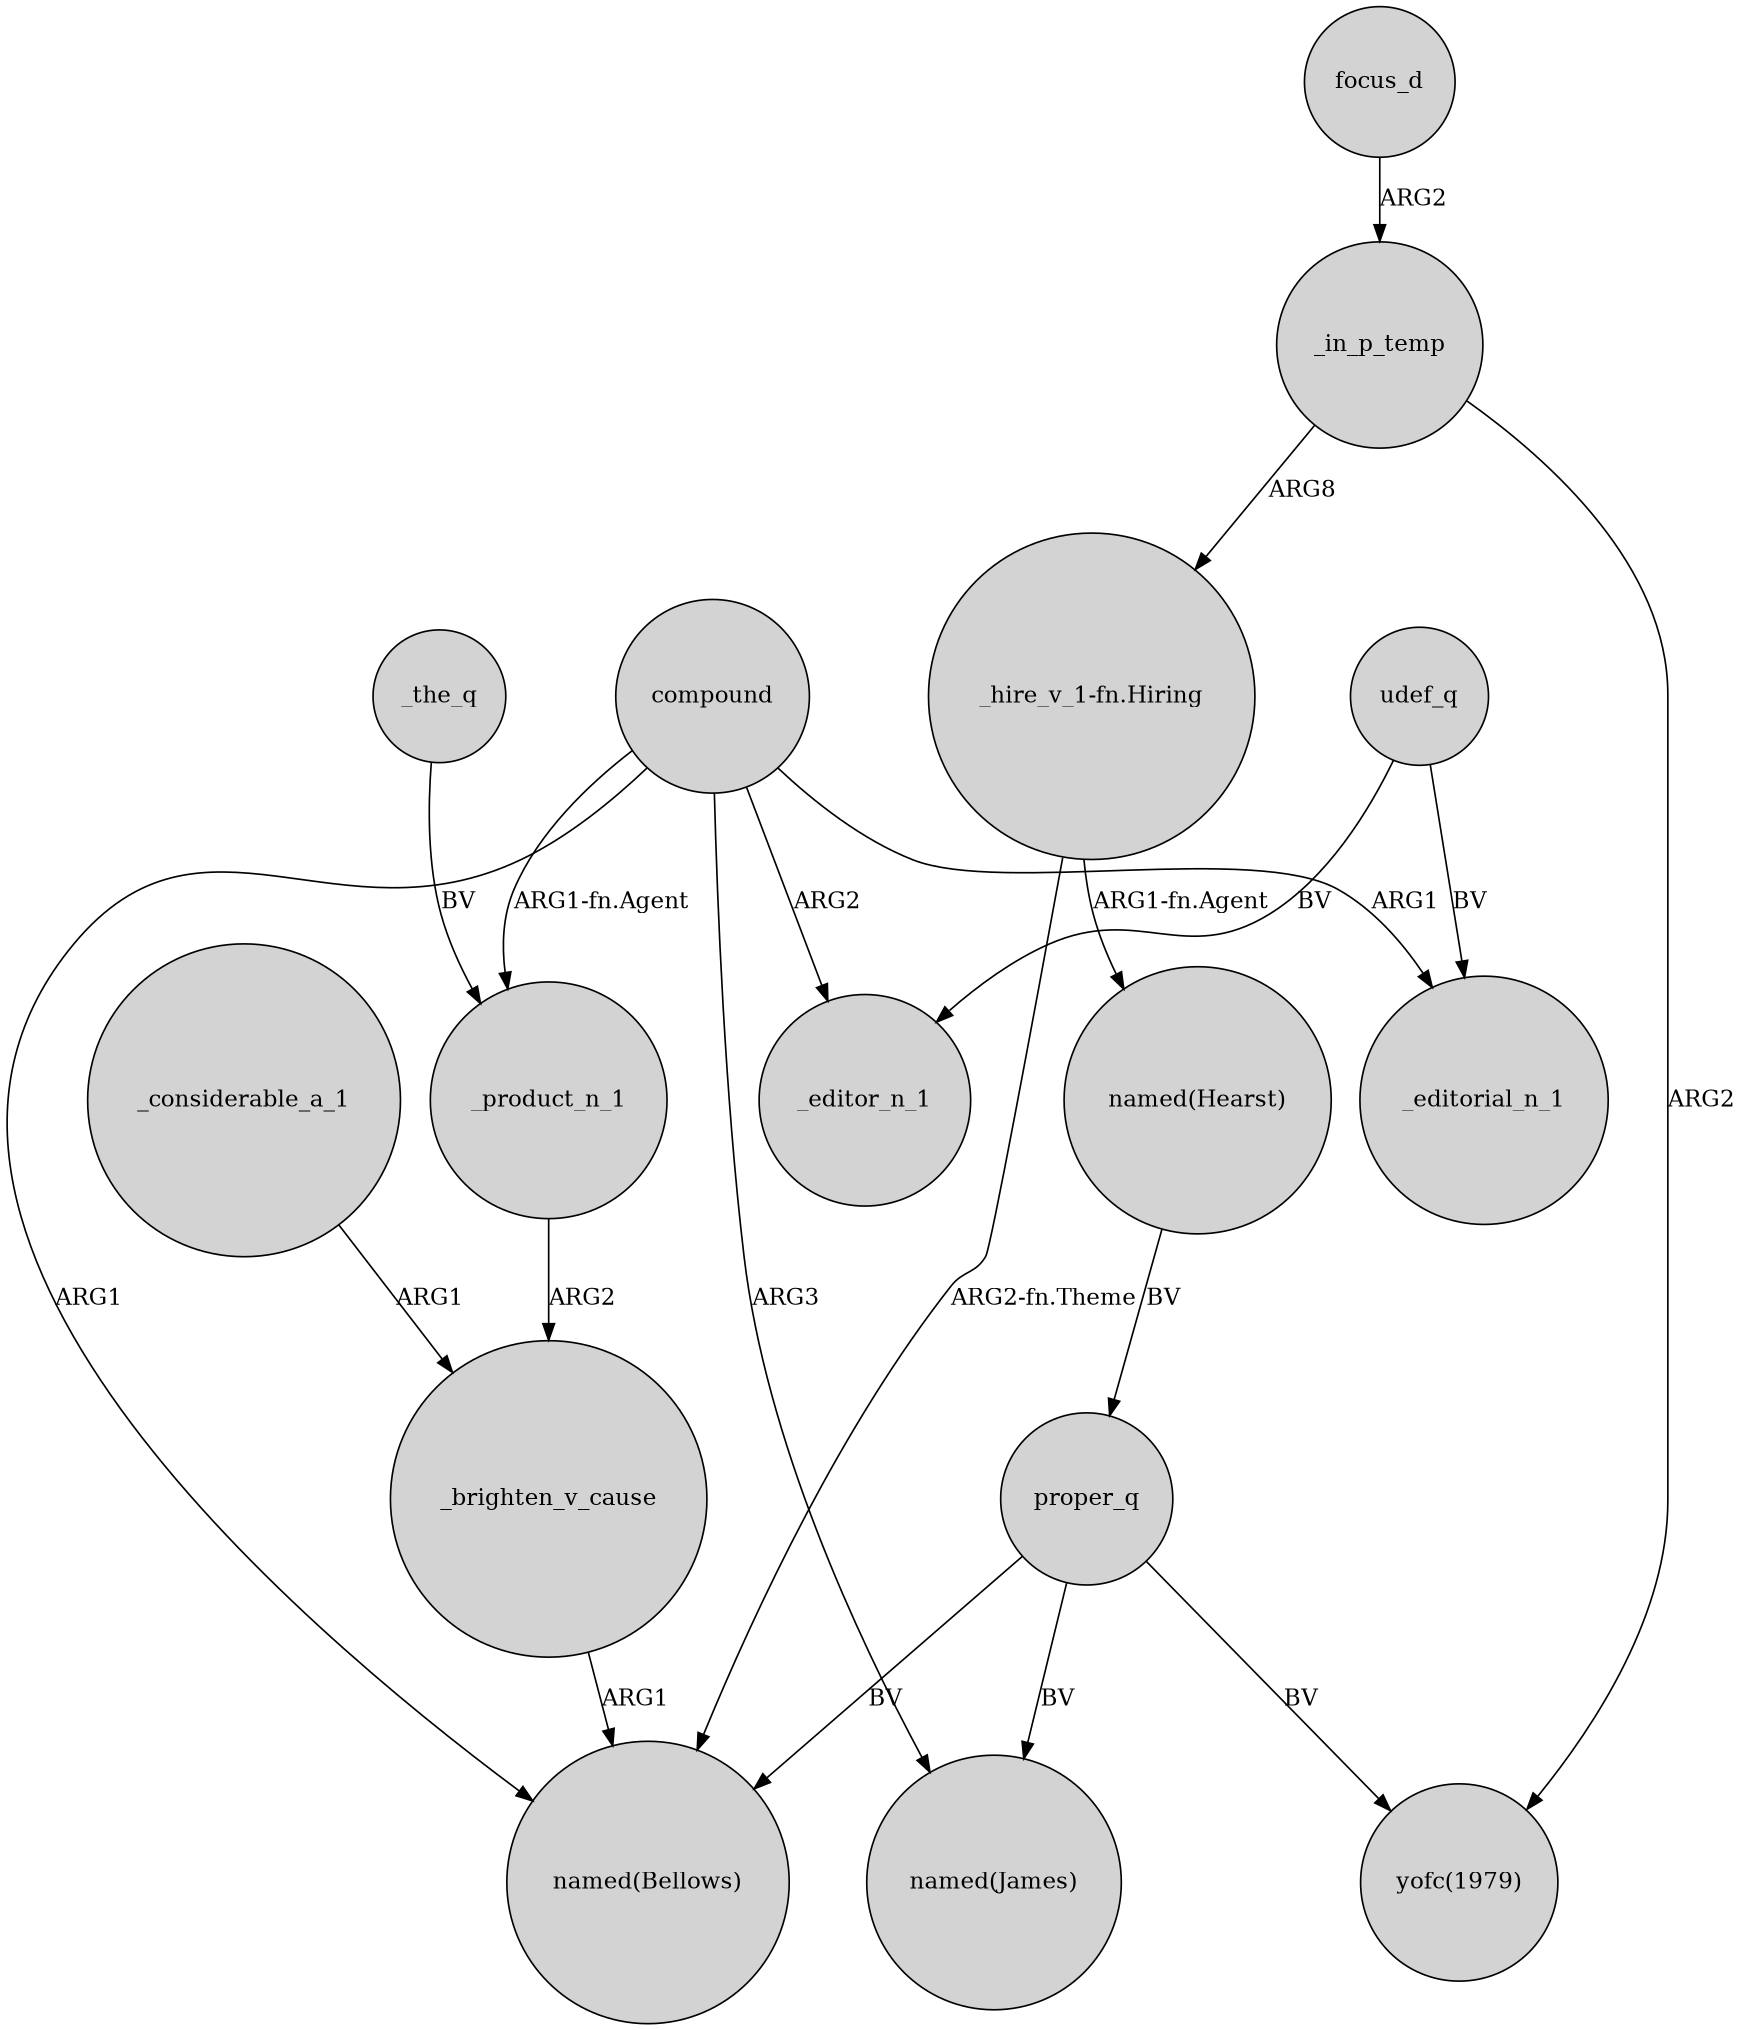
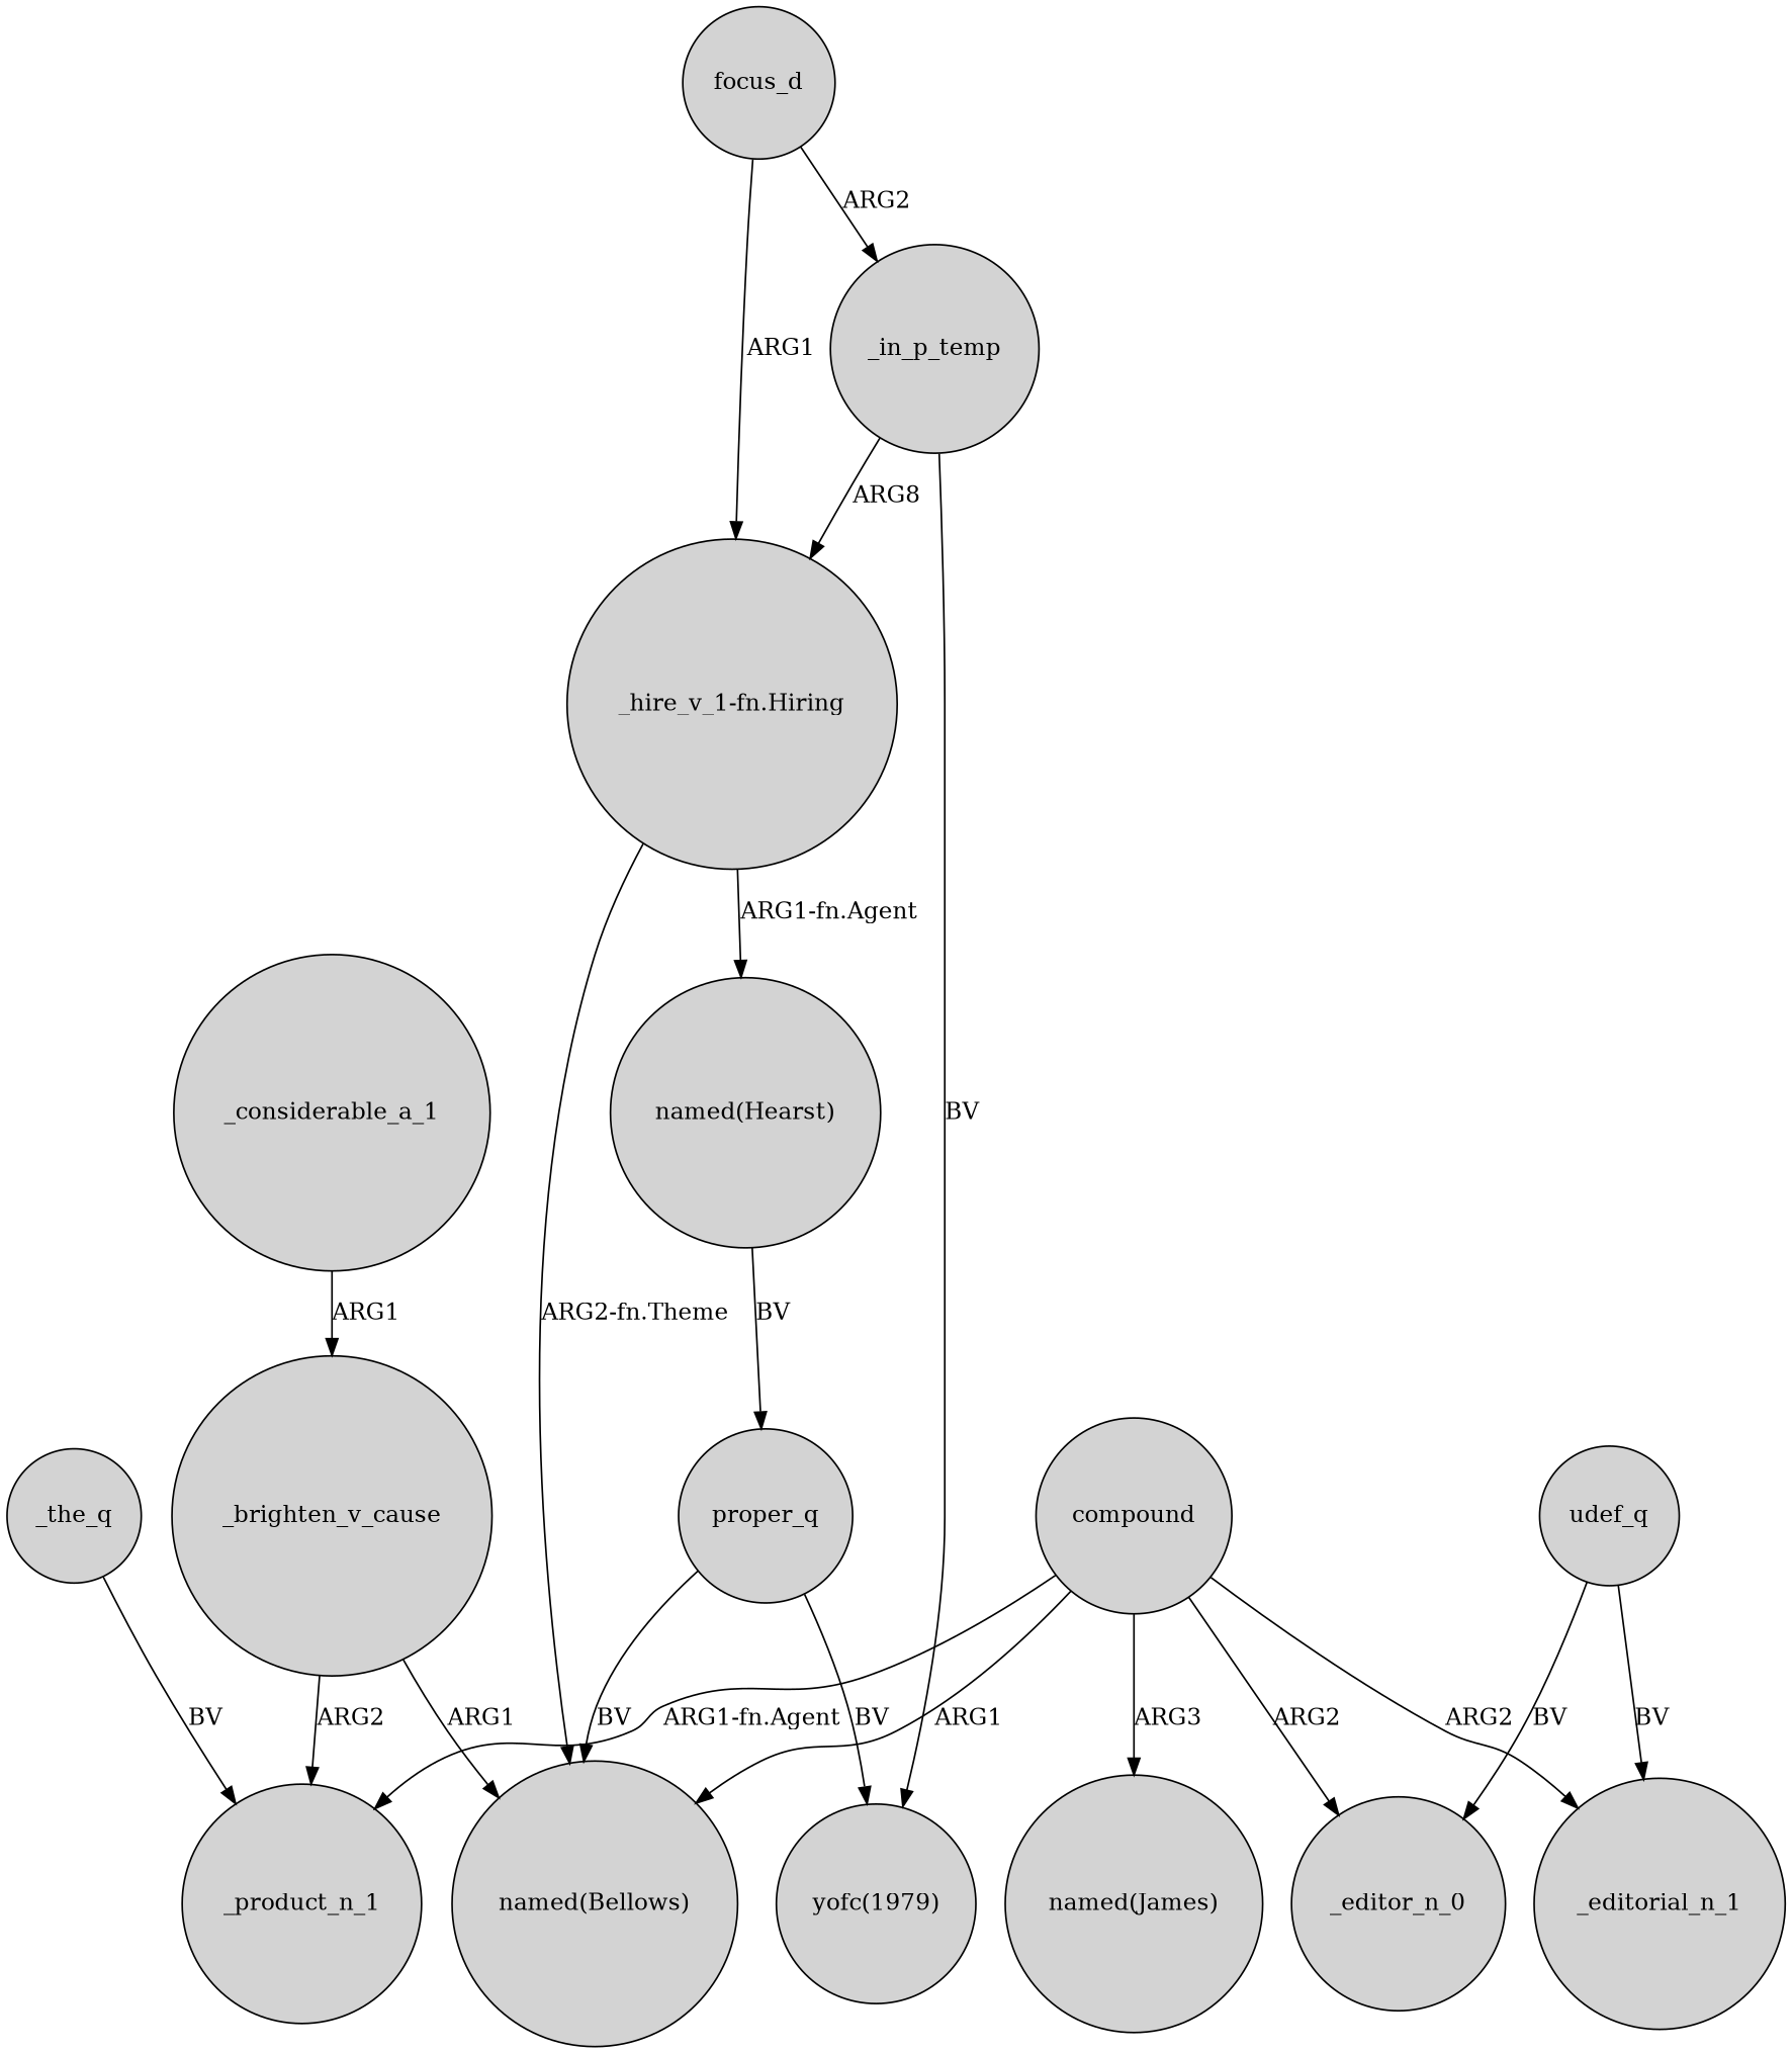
  digraph {
    node [shape=circle style=filled]
    compound
    _product_n_1
    _editorial_n_1
    "named(James)"
-   _editor_n_1
+   _editor_n_1 [label=_editor_n_0]
    "named(Bellows)"
    focus_d
    _in_p_temp
    "_hire_v_1-fn.Hiring"
    "yofc(1979)"
    "named(Hearst)"
    udef_q
    proper_q
    _considerable_a_1
    _brighten_v_cause
    _the_q
    compound -> _product_n_1 [label="ARG1-fn.Agent"]
-   compound -> _editorial_n_1 [label=ARG1]
+   compound -> _editorial_n_1 [label=ARG2]
    compound -> "named(James)" [label=ARG3]
    compound -> _editor_n_1 [label=ARG2]
    compound -> "named(Bellows)" [label=ARG1]
    focus_d -> _in_p_temp [label=ARG2]
+   focus_d -> "_hire_v_1-fn.Hiring" [label=ARG1]
    _in_p_temp -> "_hire_v_1-fn.Hiring" [label=ARG8]
-   _in_p_temp -> "yofc(1979)" [label=ARG2]
+   _in_p_temp -> "yofc(1979)" [label=BV]
    "_hire_v_1-fn.Hiring" -> "named(Bellows)" [label="ARG2-fn.Theme"]
    "_hire_v_1-fn.Hiring" -> "named(Hearst)" [label="ARG1-fn.Agent"]
    "named(Hearst)" -> proper_q [label=BV]
    udef_q -> _editorial_n_1 [label=BV]
    udef_q -> _editor_n_1 [label=BV]
-   proper_q -> "named(James)" [label=BV]
    proper_q -> "named(Bellows)" [label=BV]
    proper_q -> "yofc(1979)" [label=BV]
    _considerable_a_1 -> _brighten_v_cause [label=ARG1]
-   _product_n_1 -> _brighten_v_cause [label=ARG2]
+   _brighten_v_cause -> _product_n_1 [label=ARG2]
    _brighten_v_cause -> "named(Bellows)" [label=ARG1]
    _the_q -> _product_n_1 [label=BV]
  }
